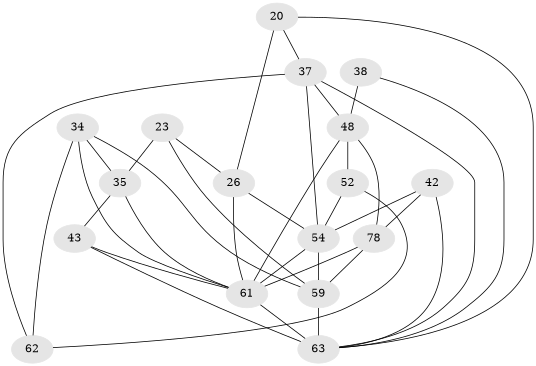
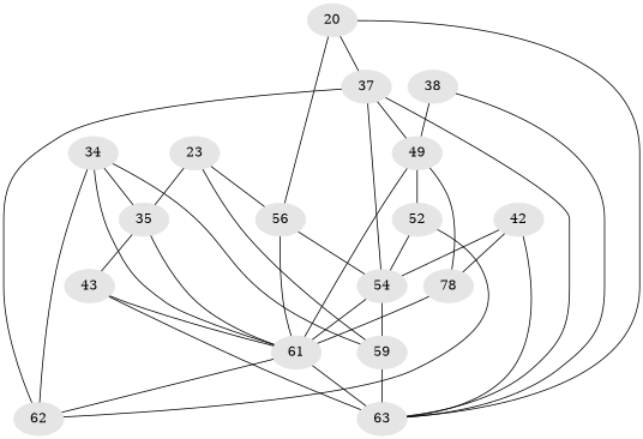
  graph {
    node [color=gray90 style=filled]
-   26 [super="+6"]
+   26 [super="+6" label=56]
    54 [super="+5+40"]
    61 [super="+53+46+47+48+51"]
    20
    37 [super="+11+24"]
    63 [super="+60+56+55"]
    62 [super="+44"]
-   49 [super="+15+32" label=48]
+   49 [super="+15+32"]
    35 [super="+30"]
    43 [super="+9"]
    23
    59 [super="+50+57"]
    38
    n14 [label=34 super="+3+22+25"]
    n15 [label=78 super="+14"]
    52
    42
    26 -- 54
    26 -- 61 [weight=3]
    54 -- 61 [weight=4]
    54 -- 59 [weight=3]
    61 -- 63 [weight=7]
+   61 -- 62 [weight=3]
    20 -- 26 [weight=2]
    20 -- 37
    20 -- 63
    37 -- 54 [weight=2]
    37 -- 63 [weight=4]
    37 -- 62 [weight=3]
    37 -- 49 [weight=2]
    49 -- 61 [weight=3]
    49 -- n15 [weight=2]
    49 -- 52
    35 -- 61
    35 -- 43
    43 -- 61 [weight=2]
    43 -- 63
    23 -- 26
    23 -- 35 [weight=2]
    23 -- 59
    59 -- 63 [weight=2]
    38 -- 63
    38 -- 49 [weight=2]
    n14 -- 61 [weight=4]
    n14 -- 62 [weight=3]
    n14 -- 35 [weight=2]
    n14 -- 59
    n15 -- 61
-   n15 -- 59 [weight=2]
    52 -- 54
    52 -- 62 [weight=2]
    42 -- 54
    42 -- 63 [weight=2]
    42 -- n15
  }
